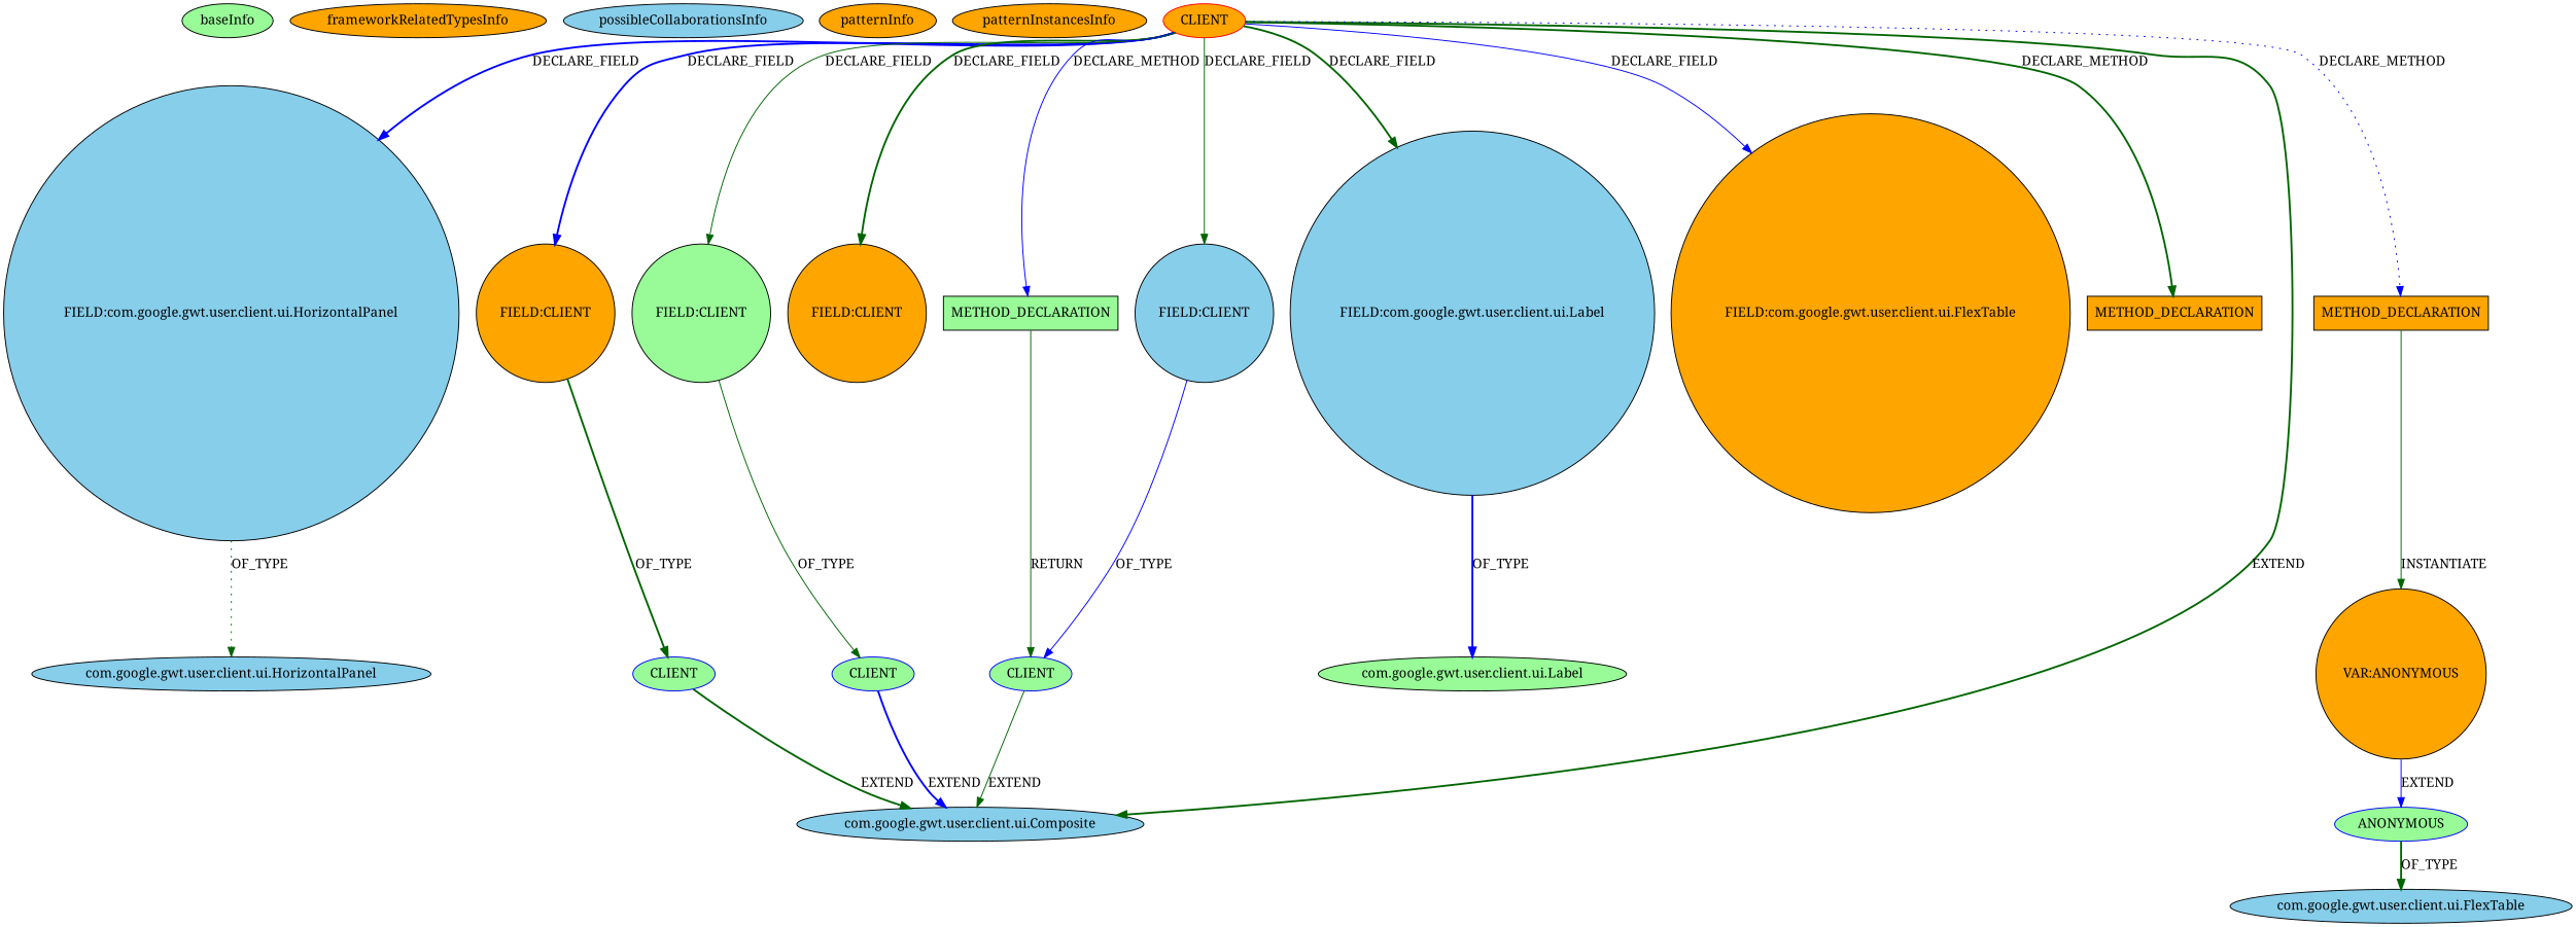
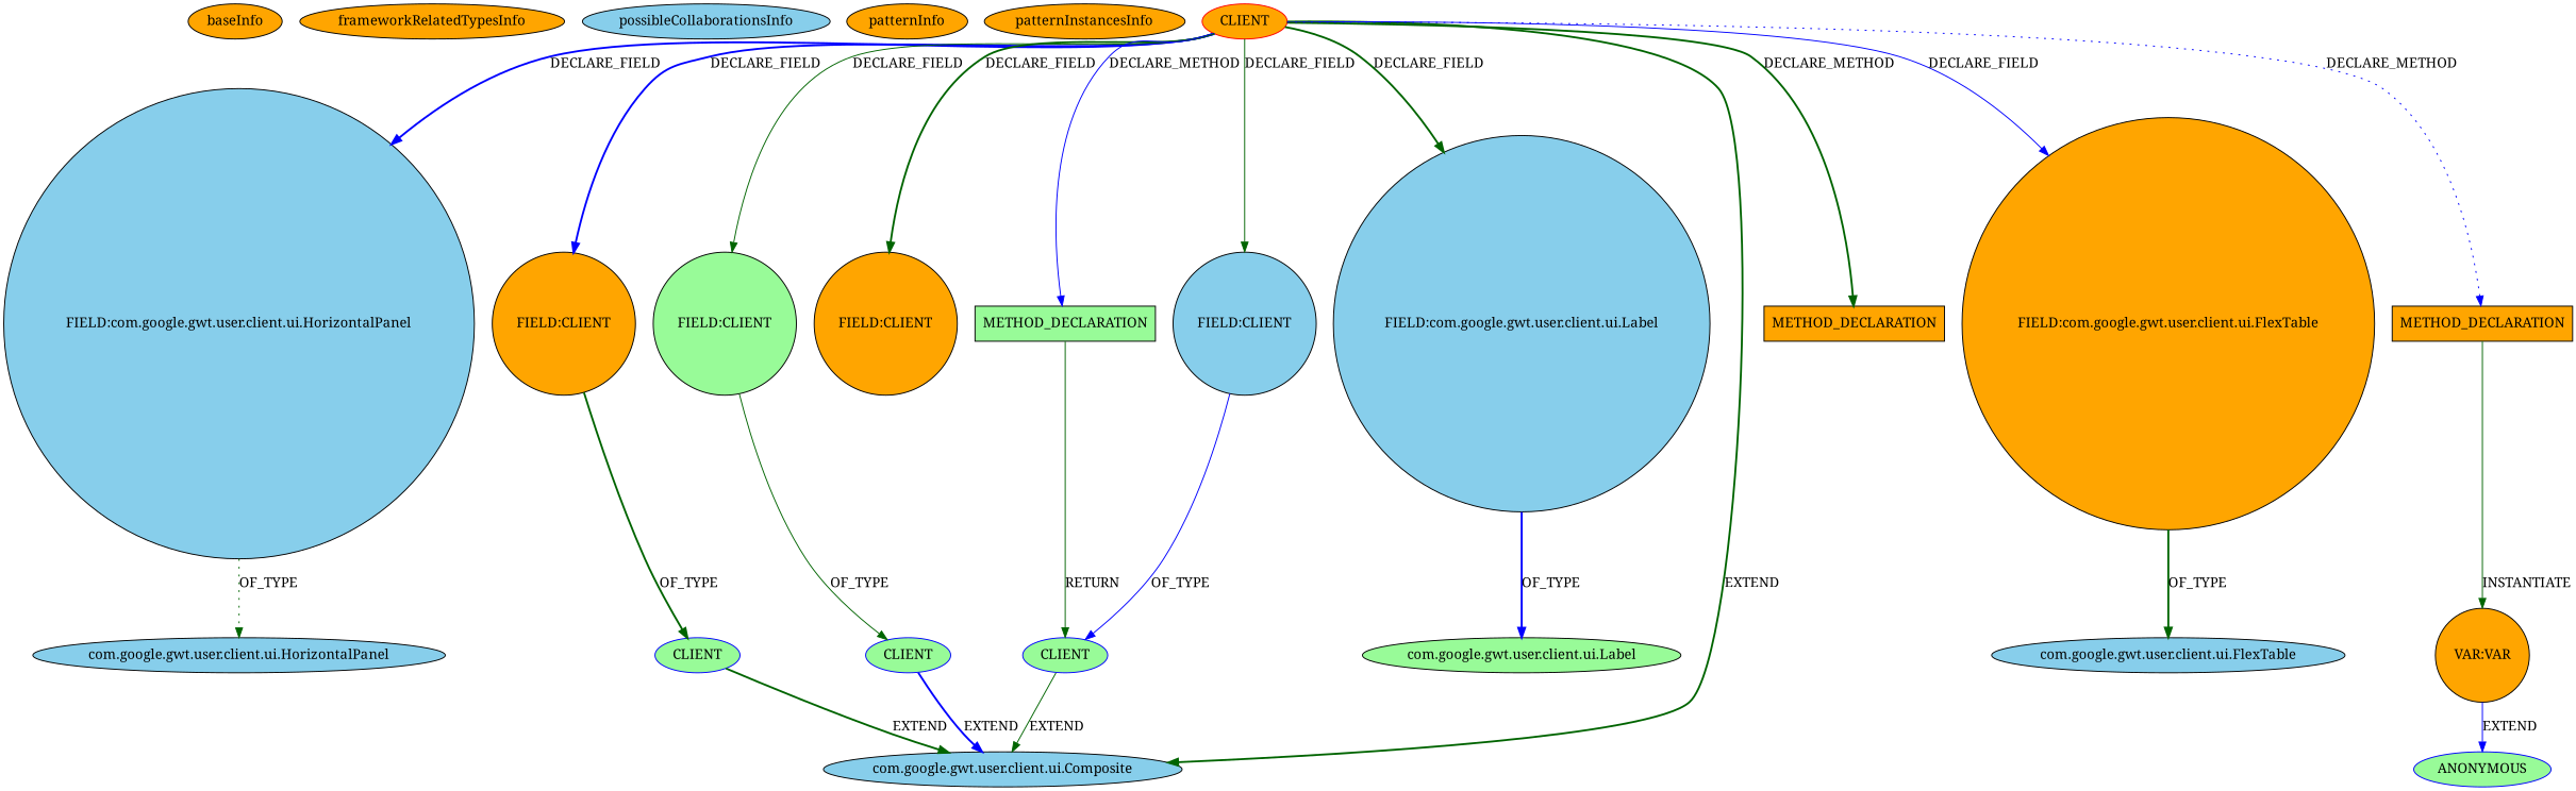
  digraph {
    fontname="Noto Serif"
    node [fillcolor=orange fontname="Noto Serif" style=filled isFrameworkType=false vertexType=FIELD_DECLARATION]
    edge [color=darkgreen fontname="Noto Serif" style=bold]
-   baseInfo [category=pattern fillcolor=palegreen graphId=440 isAnonymous=false possibleRelation=true isFrameworkType="" vertexType=""]
+   baseInfo [category=pattern graphId=440 isAnonymous=false possibleRelation=true isFrameworkType="" vertexType=""]
    frameworkRelatedTypesInfo [0="com.google.gwt.user.client.ui.Composite" isFrameworkType="" vertexType=""]
    possibleCollaborationsInfo [0="440~FIELD_TYPE_DECLARATION-~com.google.gwt.user.client.ui.Composite ~com.google.gwt.user.client.ui.Composite ~false~false" 1="440~FIELD_TYPE_DECLARATION-RETURN_TYPE_DECLARATION-CLIENT_METHOD_DECLARATION-~com.google.gwt.user.client.ui.Composite ~com.google.gwt.user.client.ui.Composite ~false~false" 2="440~FIELD_TYPE_DECLARATION-~com.google.gwt.user.client.ui.Composite ~com.google.gwt.user.client.ui.Composite ~false~false" fillcolor=skyblue isFrameworkType="" vertexType=""]
    patternInfo [frequency=2.0 patternRootClient=0 isFrameworkType="" vertexType=""]
    patternInstancesInfo [0="Tok-Ziraja222~/Tok-Ziraja222/Ziraja222-master/src/ziraja/client/view/QuestionView.java~QuestionView~425" 1="hmiguellima-ugat~/hmiguellima-ugat/ugat-master/src/org/ucp/gwt/widgets/MVCTable.java~MVCTable~3009" isFrameworkType="" vertexType=""]
    n6 [fillcolor=skyblue label="FIELD:com.google.gwt.user.client.ui.HorizontalPanel" shape=circle]
    n7 [fillcolor=skyblue label="com.google.gwt.user.client.ui.HorizontalPanel" vertexType=FRAMEWORK_CLASS_TYPE]
    n8 [color=red label=CLIENT vertexType=ROOT_CLIENT_CLASS_DECLARATION]
    n9 [fillcolor=skyblue label="com.google.gwt.user.client.ui.Composite" vertexType=FRAMEWORK_CLASS_TYPE]
    n10 [label="FIELD:CLIENT" shape=circle]
    n11 [label="FIELD:CLIENT" shape=circle]
    n12 [fillcolor=skyblue label="FIELD:CLIENT" shape=circle]
    n13 [fillcolor=palegreen label="FIELD:CLIENT" shape=circle]
    n14 [fillcolor=skyblue label="FIELD:com.google.gwt.user.client.ui.Label" shape=circle]
    n15 [label="FIELD:com.google.gwt.user.client.ui.FlexTable" shape=circle]
    n16 [label=METHOD_DECLARATION shape=box vertexType=CLIENT_METHOD_DECLARATION]
    n17 [label=METHOD_DECLARATION shape=box vertexType=CLIENT_METHOD_DECLARATION]
    n18 [fillcolor=palegreen label=METHOD_DECLARATION shape=box vertexType=CLIENT_METHOD_DECLARATION]
    n19 [color=blue fillcolor=palegreen label=CLIENT vertexType=REFERENCE_CLIENT_CLASS_DECLARATION]
    n20 [color=blue fillcolor=palegreen label=CLIENT vertexType=REFERENCE_CLIENT_CLASS_DECLARATION]
    n21 [color=blue fillcolor=palegreen label=CLIENT vertexType=REFERENCE_CLIENT_CLASS_DECLARATION]
    n22 [fillcolor=palegreen label="com.google.gwt.user.client.ui.Label" vertexType=FRAMEWORK_CLASS_TYPE]
    n23 [fillcolor=skyblue label="com.google.gwt.user.client.ui.FlexTable" vertexType=FRAMEWORK_CLASS_TYPE]
-   n24 [label="VAR:ANONYMOUS" shape=circle vertexType=VARIABLE_EXPRESION]
+   n24 [label="VAR:VAR" shape=circle vertexType=VARIABLE_EXPRESION]
    n25 [color=blue fillcolor=palegreen label=ANONYMOUS vertexType=REFERENCE_ANONYMOUS_DECLARATION]
    n6 -> n7 [label=OF_TYPE style=dotted]
    n8 -> n6 [color=blue label=DECLARE_FIELD]
    n8 -> n9 [label=EXTEND]
    n8 -> n10 [color=blue label=DECLARE_FIELD]
    n8 -> n11 [label=DECLARE_FIELD]
    n8 -> n12 [label=DECLARE_FIELD style=solid]
    n8 -> n13 [label=DECLARE_FIELD style=solid]
    n8 -> n14 [label=DECLARE_FIELD]
    n8 -> n15 [color=blue label=DECLARE_FIELD style=solid]
    n8 -> n16 [label=DECLARE_METHOD]
    n8 -> n17 [color=blue label=DECLARE_METHOD style=dotted]
    n8 -> n18 [color=blue label=DECLARE_METHOD style=solid]
    n10 -> n19 [label=OF_TYPE]
    n12 -> n20 [color=blue label=OF_TYPE style=solid]
    n13 -> n21 [label=OF_TYPE style=solid]
    n14 -> n22 [color=blue label=OF_TYPE]
-   n25 -> n23 [label=OF_TYPE]
+   n15 -> n23 [label=OF_TYPE]
    n17 -> n24 [label=INSTANTIATE style=solid]
    n18 -> n20 [label=RETURN style=solid]
    n19 -> n9 [label=EXTEND]
    n20 -> n9 [label=EXTEND style=solid]
    n21 -> n9 [color=blue label=EXTEND]
    n24 -> n25 [color=blue label=EXTEND style=solid]
  }
